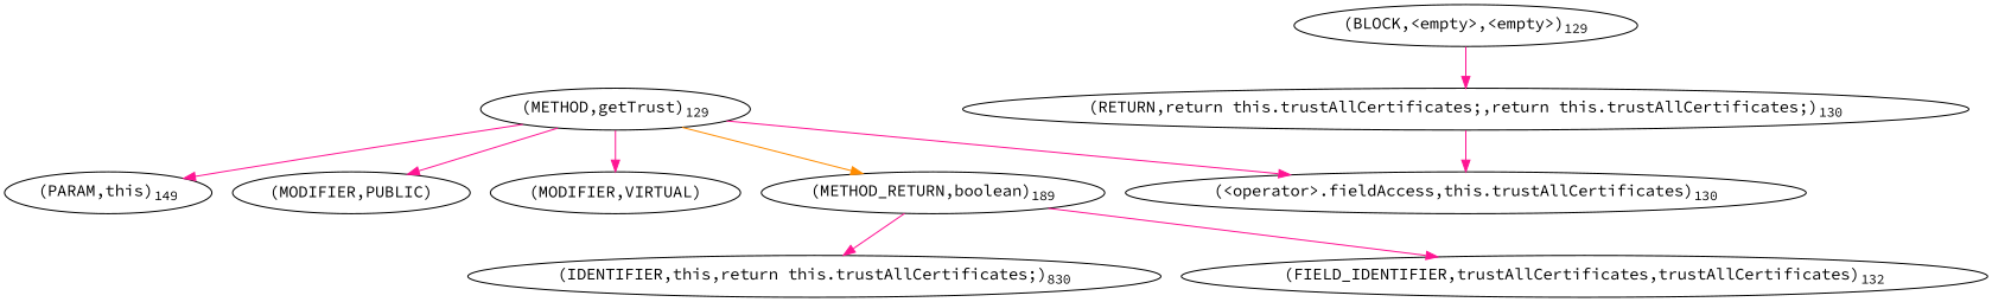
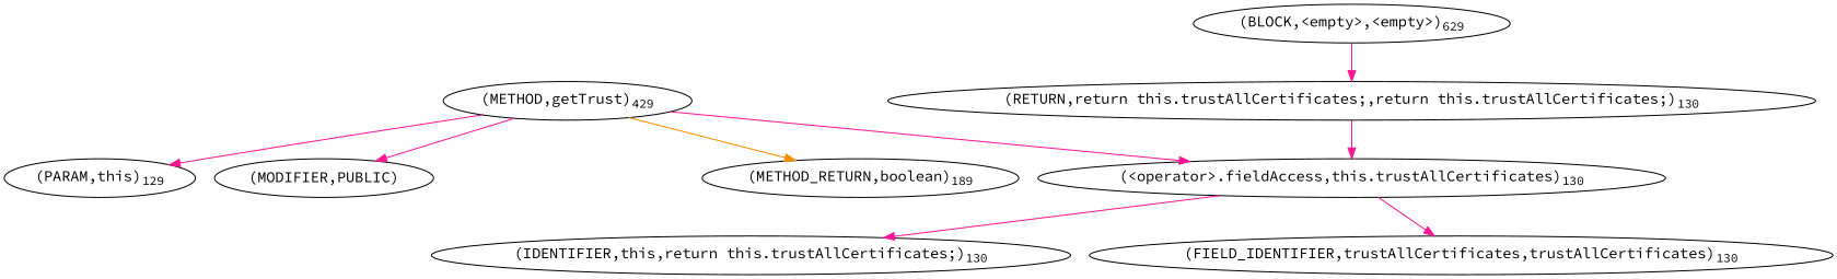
  digraph {
    fontname="Source Code Pro"
    node [fontname="Source Code Pro"]
    edge [color=deeppink fontname="Source Code Pro"]
-   n1 [label=<(METHOD,getTrust)<SUB>129</SUB>>]
-   n2 [label=<(PARAM,this)<SUB>149</SUB>>]
+   n1 [label=<(METHOD,getTrust)<SUB>429</SUB>>]
+   n2 [label=<(PARAM,this)<SUB>129</SUB>>]
    n3 [label=<(MODIFIER,PUBLIC)>]
-   n4 [label=<(MODIFIER,VIRTUAL)>]
    n5 [label=<(METHOD_RETURN,boolean)<SUB>189</SUB>>]
    n6 [label=<(&lt;operator&gt;.fieldAccess,this.trustAllCertificates)<SUB>130</SUB>>]
-   n7 [label=<(BLOCK,&lt;empty&gt;,&lt;empty&gt;)<SUB>129</SUB>>]
+   n7 [label=<(BLOCK,&lt;empty&gt;,&lt;empty&gt;)<SUB>629</SUB>>]
    n8 [label=<(RETURN,return this.trustAllCertificates;,return this.trustAllCertificates;)<SUB>130</SUB>>]
-   n9 [label=<(IDENTIFIER,this,return this.trustAllCertificates;)<SUB>830</SUB>>]
-   n10 [label=<(FIELD_IDENTIFIER,trustAllCertificates,trustAllCertificates)<SUB>132</SUB>>]
+   n9 [label=<(IDENTIFIER,this,return this.trustAllCertificates;)<SUB>130</SUB>>]
+   n10 [label=<(FIELD_IDENTIFIER,trustAllCertificates,trustAllCertificates)<SUB>130</SUB>>]
    n1 -> n2
    n1 -> n3
-   n1 -> n4
    n1 -> n5 [color=darkorange]
    n1 -> n6
-   n5 -> n9
-   n5 -> n10
+   n6 -> n9
+   n6 -> n10
    n7 -> n8
    n8 -> n6
  }
